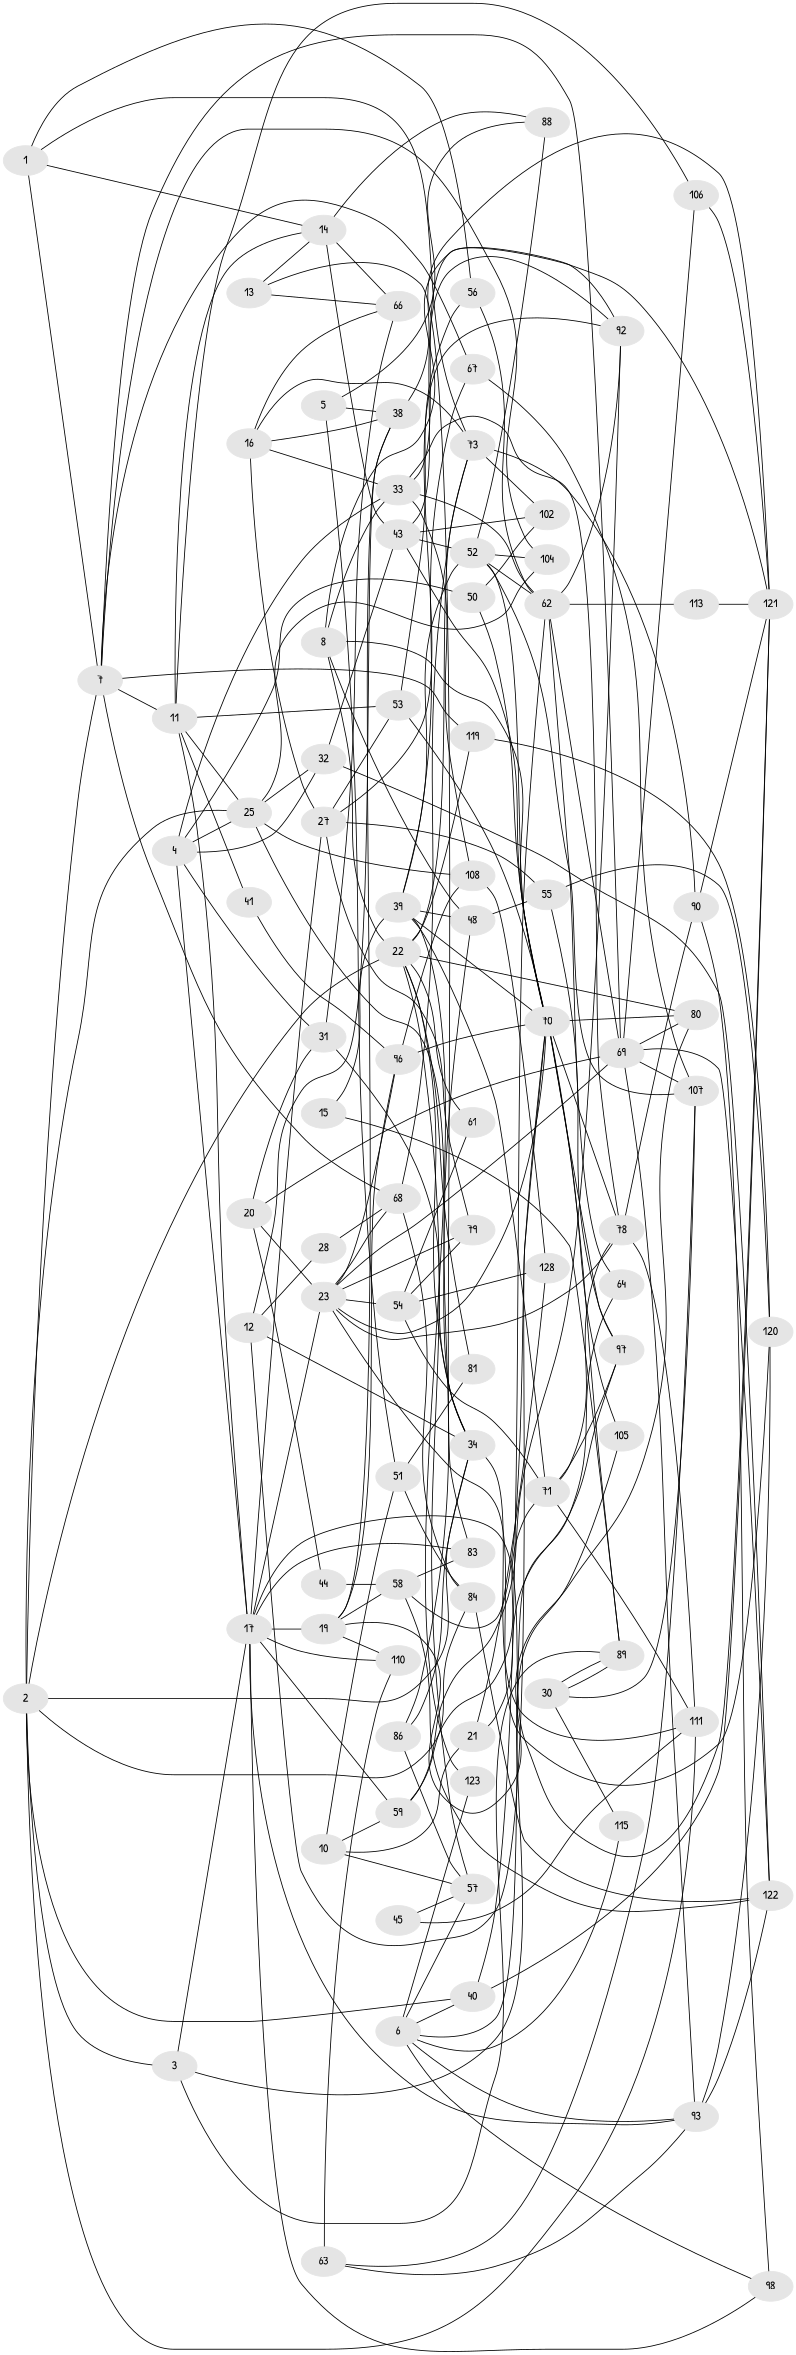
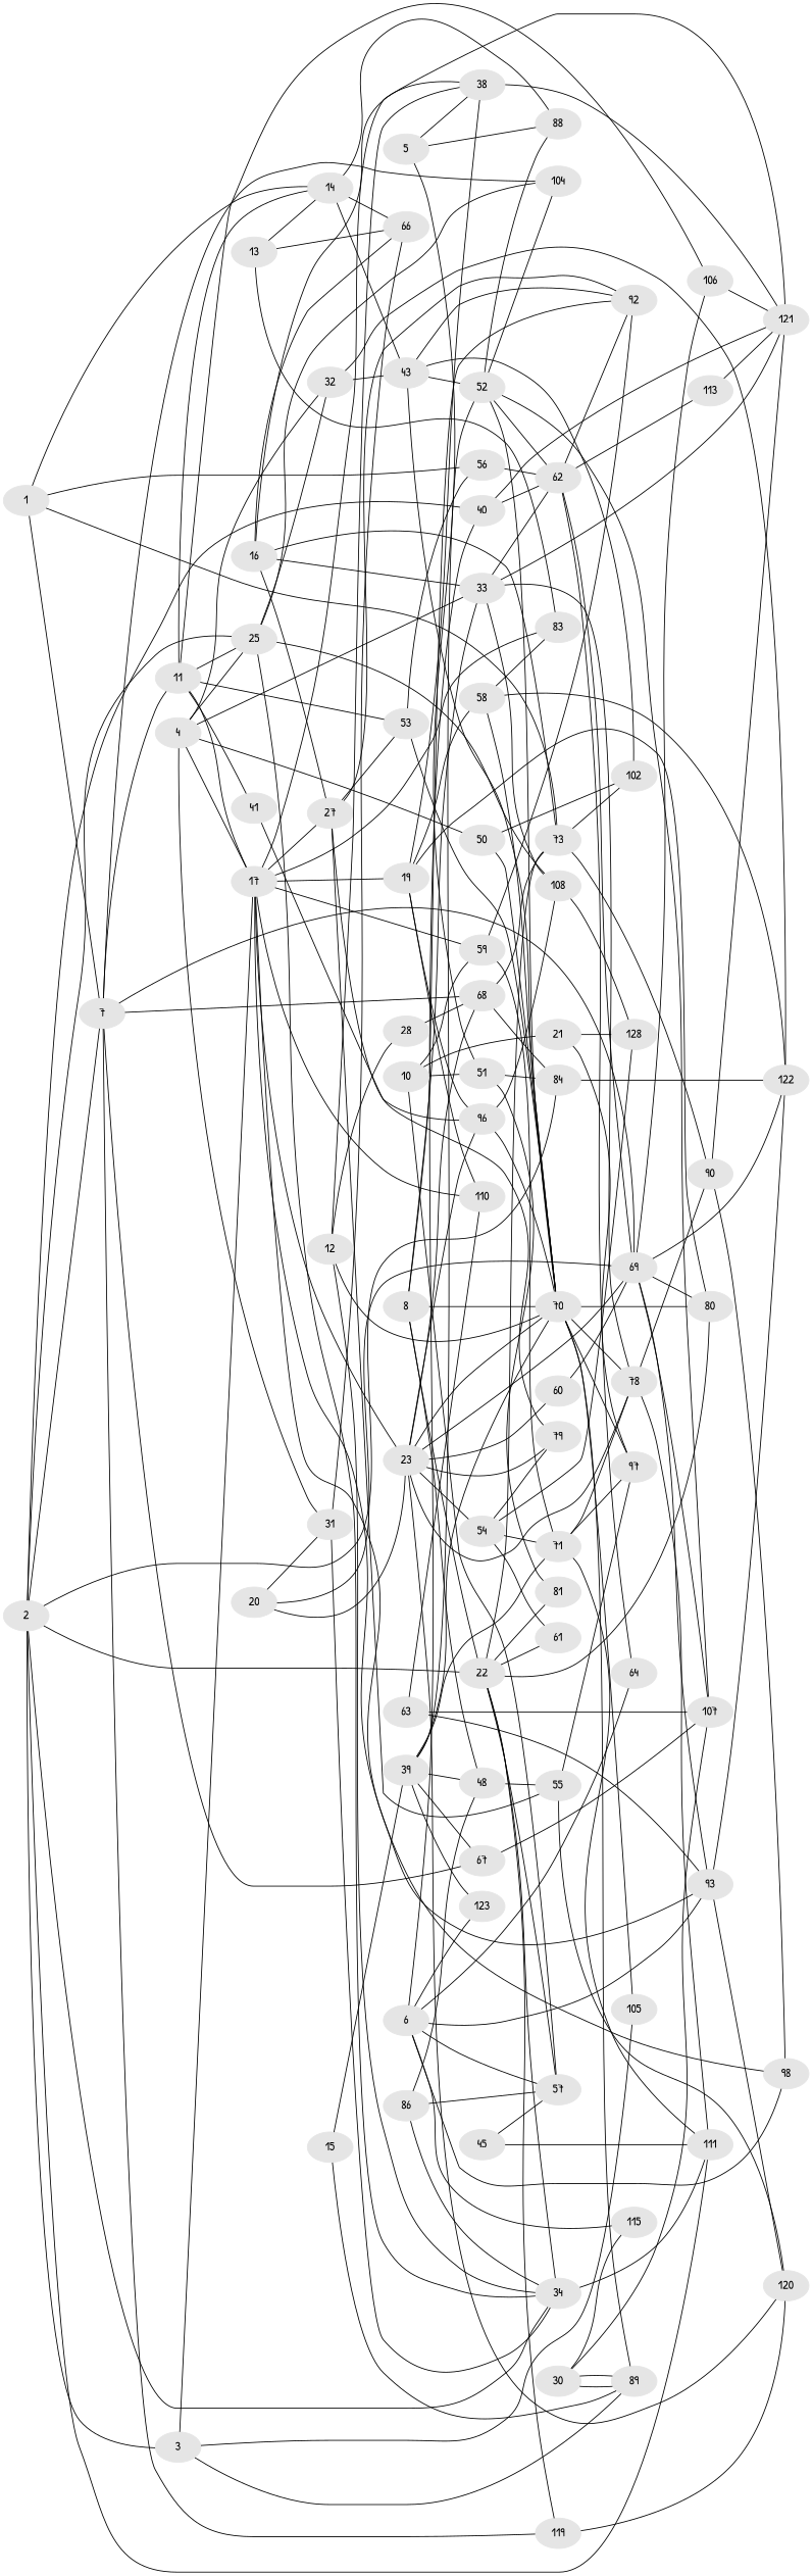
  graph {
    fontname="Patrick Hand"
    rankdir=LR
    node [color=gray90 fontname="Patrick Hand" style=filled]
    edge [fontname="Patrick Hand"]
    7 [super="+37"]
    11 [super="+126"]
    67
    68
    69 [super="+99+125"]
    104
    119
    1
    14 [super="+24"]
    56
    73
    88
    66
    43
    62 [super="+75"]
    102
    90
    2 [super="+100+9+36"]
    3
    22 [super="+71+114"]
    25 [super="+49+47"]
    34 [super="+35"]
    40
    84
    111
    17 [super="+18+103+46"]
    89
    105
    57 [super="+87"]
    80
    61
    81
    32
    108
    121 [super="+124"]
    122
    93 [super="+118"]
    98
    59
    83
    27
    19 [super="+42"]
    23 [super="+86+112"]
    110
    4
    31
    33 [super="+94"]
    50
    78 [super="+127"]
    70 [super="+76"]
    5
    38
    51
    6 [super="+29+77"]
    64
    115
    123
    120
    41
    53
    106
    107 [super="+117"]
    8
    48
    92
    55
    97
    10
    21
    128
    n71 [label=71 super="+101"]
    96
    12
    28
    13
    52 [super="+65"]
    39 [super="+116"]
    15
    16
    79
    58
    54
+   60
    20
-   44
    n86 [label=86]
    30
    113
    45
    63 [super="+74"]
    7 -- 11
    7 -- 67
    7 -- 68
    7 -- 69
    7 -- 104
    7 -- 119
    11 -- 14
    11 -- 25
    11 -- 17
    11 -- 41
    11 -- 53
    11 -- 106
    67 -- 107
    68 -- 73
    68 -- 84
    69 -- 80
    69 -- 122
    69 -- 93
    69 -- 106
    69 -- 107
    119 -- 120
    1 -- 7
    1 -- 14
    1 -- 56
    1 -- 73
    14 -- 88
    14 -- 66
    14 -- 43
    56 -- 62
    73 -- 102
    73 -- 90
    43 -- 102
    43 -- 70
    43 -- 92
    43 -- 52
    62 -- 69
    62 -- 64
    62 -- 92
    62 -- 113
    90 -- 121
    90 -- 98
    2 -- 7 [weight=2]
    2 -- 3
    2 -- 22
    2 -- 25
    2 -- 34 [weight=2]
    2 -- 40
    2 -- 84
    2 -- 111
    3 -- 17
    3 -- 89
    3 -- 105
    22 -- 119
    22 -- 73
    22 -- 34
    22 -- 57
    22 -- 80
    22 -- 61
    22 -- 81
    25 -- 104
    25 -- 34
    25 -- 32
    25 -- 108
    34 -- 111 [weight=2]
    40 -- 62
    40 -- 121
    84 -- 122
    17 -- 121
    17 -- 93
    17 -- 98
    17 -- 59
    17 -- 83
    17 -- 27
    17 -- 19 [weight=2]
    17 -- 23
    17 -- 110
    32 -- 43
    32 -- 122
    108 -- 128
    93 -- 122
    93 -- 120
    59 -- 92
    59 -- n71
    27 -- 53
    27 -- 92
    27 -- 55
    27 -- 79
    19 -- 80
    19 -- 110
    19 -- 38
    19 -- 96
    19 -- 58
    23 -- 68
    23 -- 69
    23 -- 78
    23 -- 70
    23 -- 120
    23 -- 96
    23 -- 79
    23 -- 54
+   23 -- 60
    4 -- 25
    4 -- 17
    4 -- 32
    4 -- 31
    4 -- 33
    4 -- 50
    31 -- 66
    31 -- 34
    33 -- 62
    33 -- 108
    33 -- 121
    33 -- 78
    50 -- 102
    50 -- 70
    78 -- 90
    78 -- 111
    70 -- 89
    70 -- 105
    70 -- 80
    70 -- 78
    70 -- 97
    5 -- 88
    5 -- 38
    5 -- 51
    38 -- 121
    51 -- 84
    51 -- 81
    6 -- 40
    6 -- 57
    6 -- 93
    6 -- 98
    6 -- 64
    6 -- 115
    6 -- 123 [weight=2]
    41 -- 96
    53 -- 56
    53 -- 70
    106 -- 121
    8 -- 22
    8 -- 33
    8 -- 70
    8 -- 48
    8 -- 92
    48 -- 55
    55 -- 120
    55 -- 97
    10 -- 57
    10 -- 59
    10 -- 51
    10 -- 21
    21 -- 97
    21 -- 128
    n71 -- 111
    n71 -- 78
    n71 -- 97
    96 -- 108
    96 -- 70 [weight=2]
    12 -- 34
    12 -- 70
    12 -- 38
    12 -- 28
    28 -- 68
    13 -- 14
    13 -- 66
    13 -- 83
    52 -- 104
    52 -- 88
    52 -- 62
    52 -- 70
    52 -- 107
    39 -- 67
    39 -- 70
    39 -- 123
    39 -- 48
    39 -- n71
    39 -- 52 [weight=2]
    15 -- 89
    15 -- 39
    16 -- 73
    16 -- 66
    16 -- 27
    16 -- 33
    16 -- 38
    58 -- 122
    58 -- 83
    58 -- 70
    54 -- 61
    54 -- 128
    54 -- n71
    54 -- 79
+   60 -- 69
    20 -- 69
    20 -- 23
    20 -- 31
-   20 -- 44
-   44 -- 58
    n86 -- 34
    n86 -- 57 [weight=2]
    n86 -- 48
    30 -- 89
    30 -- 89
    30 -- 115
    30 -- 107
    113 -- 121
    45 -- 111
    45 -- 57
    63 -- 93
    63 -- 110
    63 -- 107
  }
